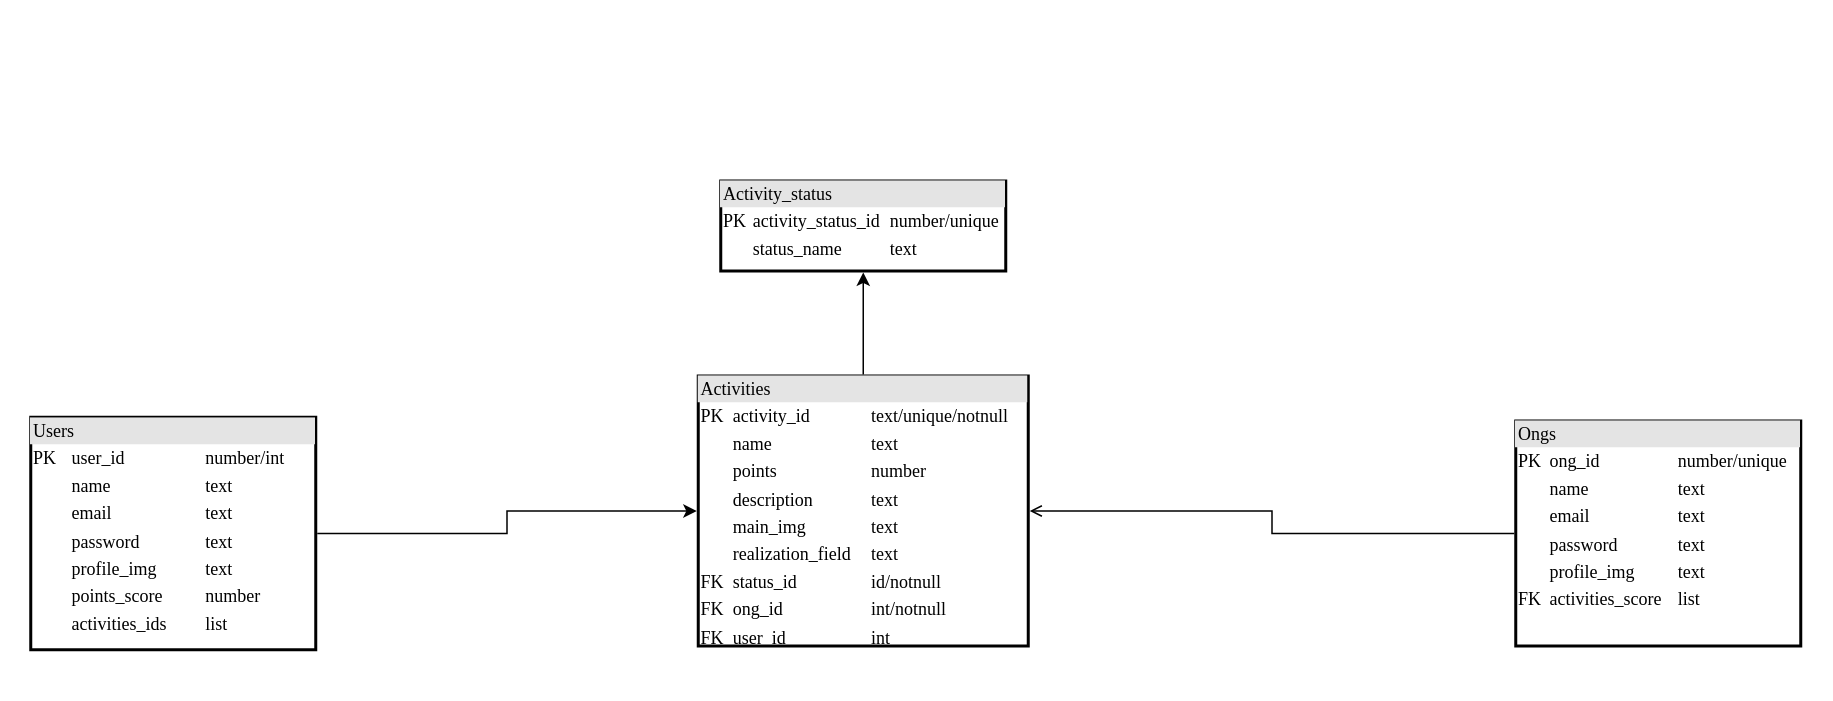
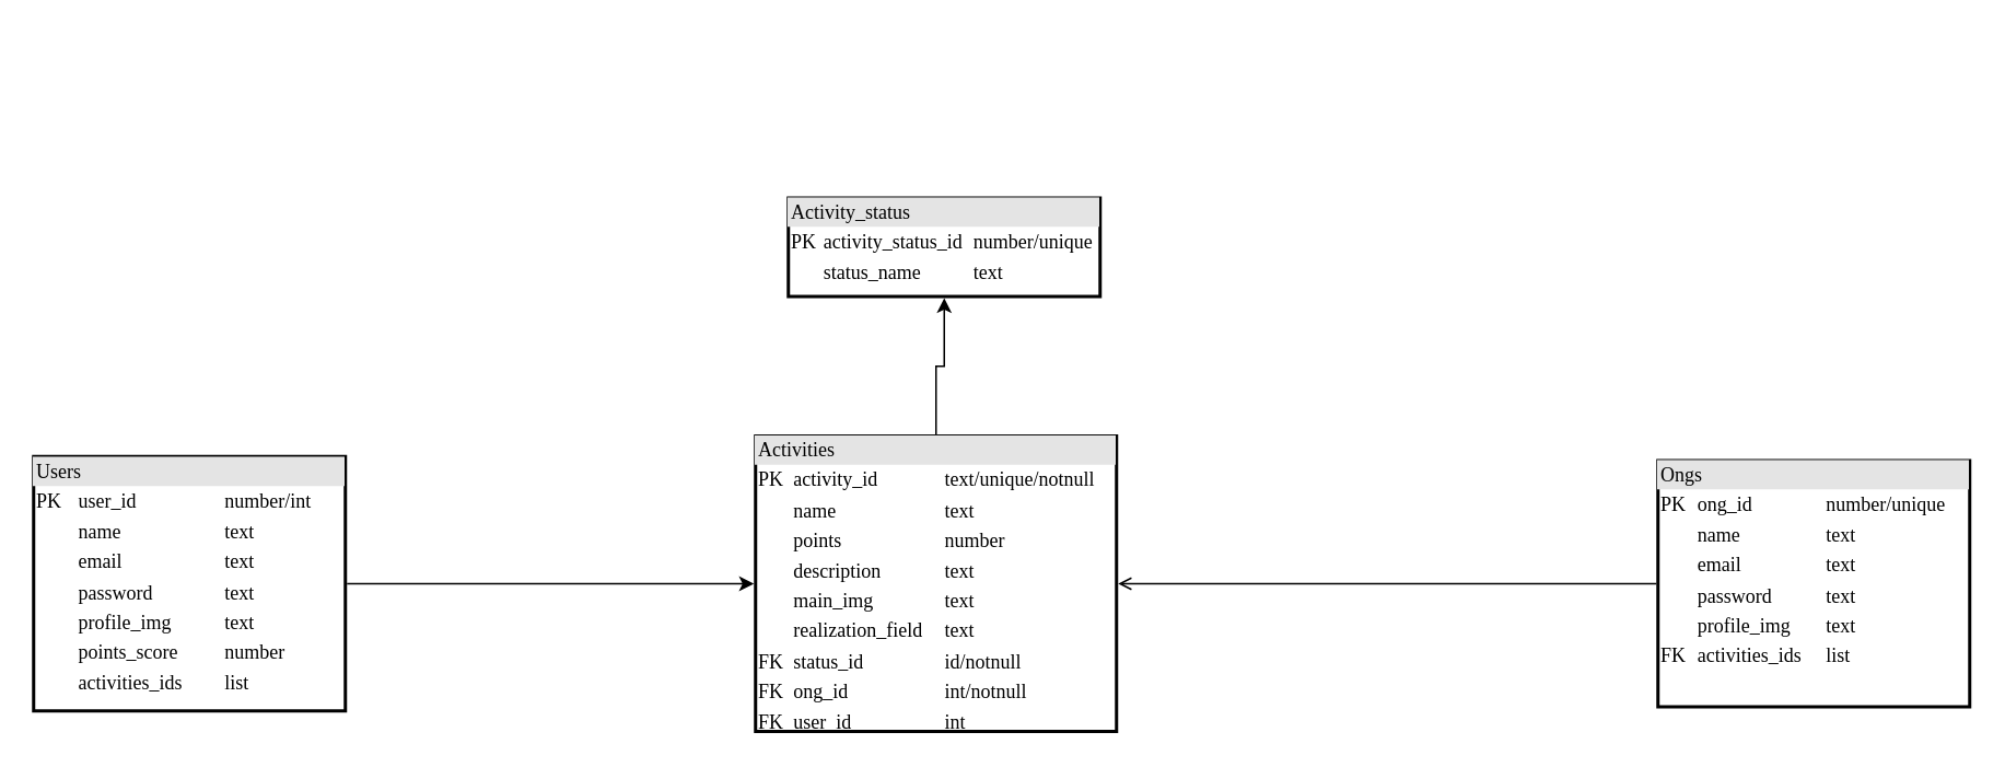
  <mxCell id="0" />
  <mxCell id="1" parent="0" />
  <mxCell id="2" style="edgeStyle=orthogonalEdgeStyle;html=1;dashed=1;labelBackgroundColor=none;startArrow=ERmandOne;endArrow=ERoneToMany;fontFamily=Verdana;fontSize=12;align=left;entryX=0;entryY=0.5;" parent="1" edge="1"><mxGeometry relative="1" as="geometry"><Array as="points"><mxPoint x="470" y="115" /><mxPoint x="590" y="115" /><mxPoint x="590" y="180" /></Array><mxPoint x="470" y="85" as="sourcePoint" /></mxGeometry></mxCell>
  <mxCell id="3" style="edgeStyle=orthogonalEdgeStyle;html=1;dashed=1;labelBackgroundColor=none;startArrow=ERmandOne;endArrow=ERoneToMany;fontFamily=Verdana;fontSize=12;align=left;" parent="1" edge="1"><mxGeometry relative="1" as="geometry"><mxPoint x="520" y="20" as="sourcePoint" /></mxGeometry></mxCell>
  <mxCell id="4" style="edgeStyle=orthogonalEdgeStyle;html=1;labelBackgroundColor=none;startArrow=ERmandOne;endArrow=ERoneToMany;fontFamily=Verdana;fontSize=12;align=left;" parent="1" edge="1"><mxGeometry relative="1" as="geometry"><mxPoint x="80" y="395" as="sourcePoint" /></mxGeometry></mxCell>
  <mxCell id="5" style="edgeStyle=orthogonalEdgeStyle;html=1;entryX=0.5;entryY=0;labelBackgroundColor=none;startArrow=ERmandOne;endArrow=ERoneToMany;fontFamily=Verdana;fontSize=12;align=left;" parent="1" edge="1"><mxGeometry relative="1" as="geometry"><mxPoint x="80" y="265" as="targetPoint" /></mxGeometry></mxCell>
  <mxCell id="6" style="edgeStyle=orthogonalEdgeStyle;rounded=0;orthogonalLoop=1;jettySize=auto;html=1;entryX=1;entryY=0.5;entryDx=0;entryDy=0;endArrow=open;" parent="1" source="7" target="13" edge="1"><mxGeometry relative="1" as="geometry" /></mxCell>
- <mxCell id="7" value="&lt;div style=&quot;box-sizing: border-box ; width: 100% ; background: #e4e4e4 ; padding: 2px&quot;&gt;Ongs&lt;/div&gt;&lt;table style=&quot;width: 100% ; font-size: 1em&quot; cellpadding=&quot;2&quot; cellspacing=&quot;0&quot;&gt;&lt;tbody&gt;&lt;tr&gt;&lt;td&gt;PK&lt;/td&gt;&lt;td&gt;ong_id&lt;/td&gt;&lt;td&gt;number/unique&lt;/td&gt;&lt;/tr&gt;&lt;tr&gt;&lt;td&gt;&lt;br&gt;&lt;/td&gt;&lt;td&gt;name&lt;/td&gt;&lt;td&gt;text&lt;/td&gt;&lt;/tr&gt;&lt;tr&gt;&lt;td&gt;&lt;/td&gt;&lt;td&gt;email&lt;/td&gt;&lt;td&gt;text&lt;/td&gt;&lt;/tr&gt;&lt;tr&gt;&lt;td&gt;&lt;br&gt;&lt;/td&gt;&lt;td&gt;password&lt;br&gt;&lt;/td&gt;&lt;td&gt;text&lt;/td&gt;&lt;/tr&gt;&lt;tr&gt;&lt;td&gt;&lt;br&gt;&lt;/td&gt;&lt;td&gt;profile_img&lt;/td&gt;&lt;td&gt;text&lt;/td&gt;&lt;/tr&gt;&lt;tr&gt;&lt;td&gt;FK&lt;/td&gt;&lt;td&gt;activities_score&lt;/td&gt;&lt;td&gt;list&lt;/td&gt;&lt;/tr&gt;&lt;/tbody&gt;&lt;/table&gt;" style="verticalAlign=top;align=left;overflow=fill;html=1;rounded=0;shadow=0;comic=0;labelBackgroundColor=none;strokeWidth=2;fontFamily=Verdana;fontSize=12;perimeterSpacing=1;" parent="1" vertex="1"><mxGeometry x="1010" y="280" width="190" height="150" as="geometry" /></mxCell>
+ <mxCell id="7" value="&lt;div style=&quot;box-sizing: border-box ; width: 100% ; background: #e4e4e4 ; padding: 2px&quot;&gt;Ongs&lt;/div&gt;&lt;table style=&quot;width: 100% ; font-size: 1em&quot; cellpadding=&quot;2&quot; cellspacing=&quot;0&quot;&gt;&lt;tbody&gt;&lt;tr&gt;&lt;td&gt;PK&lt;/td&gt;&lt;td&gt;ong_id&lt;/td&gt;&lt;td&gt;number/unique&lt;/td&gt;&lt;/tr&gt;&lt;tr&gt;&lt;td&gt;&lt;br&gt;&lt;/td&gt;&lt;td&gt;name&lt;/td&gt;&lt;td&gt;text&lt;/td&gt;&lt;/tr&gt;&lt;tr&gt;&lt;td&gt;&lt;/td&gt;&lt;td&gt;email&lt;/td&gt;&lt;td&gt;text&lt;/td&gt;&lt;/tr&gt;&lt;tr&gt;&lt;td&gt;&lt;br&gt;&lt;/td&gt;&lt;td&gt;password&lt;br&gt;&lt;/td&gt;&lt;td&gt;text&lt;/td&gt;&lt;/tr&gt;&lt;tr&gt;&lt;td&gt;&lt;br&gt;&lt;/td&gt;&lt;td&gt;profile_img&lt;/td&gt;&lt;td&gt;text&lt;/td&gt;&lt;/tr&gt;&lt;tr&gt;&lt;td&gt;FK&lt;/td&gt;&lt;td&gt;activities_ids&lt;/td&gt;&lt;td&gt;list&lt;/td&gt;&lt;/tr&gt;&lt;/tbody&gt;&lt;/table&gt;" style="verticalAlign=top;align=left;overflow=fill;html=1;rounded=0;shadow=0;comic=0;labelBackgroundColor=none;strokeWidth=2;fontFamily=Verdana;fontSize=12;perimeterSpacing=1;" parent="1" vertex="1"><mxGeometry x="1010" y="280" width="190" height="150" as="geometry" /></mxCell>
  <mxCell id="8" style="edgeStyle=orthogonalEdgeStyle;html=1;entryX=0.5;entryY=0;dashed=1;labelBackgroundColor=none;startArrow=ERmandOne;endArrow=ERoneToMany;fontFamily=Verdana;fontSize=12;align=left;" parent="1" edge="1"><mxGeometry relative="1" as="geometry"><mxPoint x="800" y="305" as="sourcePoint" /></mxGeometry></mxCell>
  <mxCell id="9" style="edgeStyle=orthogonalEdgeStyle;rounded=0;orthogonalLoop=1;jettySize=auto;html=1;exitX=0.5;exitY=1;exitDx=0;exitDy=0;" parent="1" source="7" target="7" edge="1"><mxGeometry relative="1" as="geometry" /></mxCell>
  <mxCell id="10" style="edgeStyle=orthogonalEdgeStyle;rounded=0;orthogonalLoop=1;jettySize=auto;html=1;entryX=0;entryY=0.5;entryDx=0;entryDy=0;" parent="1" source="11" target="13" edge="1"><mxGeometry relative="1" as="geometry" /></mxCell>
  <mxCell id="11" value="&lt;div style=&quot;box-sizing: border-box ; width: 100% ; background: #e4e4e4 ; padding: 2px&quot;&gt;Users&lt;/div&gt;&lt;table style=&quot;width: 100% ; font-size: 1em&quot; cellpadding=&quot;2&quot; cellspacing=&quot;0&quot;&gt;&lt;tbody&gt;&lt;tr&gt;&lt;td&gt;PK&lt;/td&gt;&lt;td&gt;user_id&lt;/td&gt;&lt;td&gt;number/int&lt;/td&gt;&lt;/tr&gt;&lt;tr&gt;&lt;td&gt;&lt;br&gt;&lt;/td&gt;&lt;td&gt;name&lt;/td&gt;&lt;td&gt;text&lt;/td&gt;&lt;/tr&gt;&lt;tr&gt;&lt;td&gt;&lt;/td&gt;&lt;td&gt;email&lt;/td&gt;&lt;td&gt;text&lt;/td&gt;&lt;/tr&gt;&lt;tr&gt;&lt;td&gt;&lt;br&gt;&lt;/td&gt;&lt;td&gt;password&lt;br&gt;&lt;/td&gt;&lt;td&gt;text&lt;/td&gt;&lt;/tr&gt;&lt;tr&gt;&lt;td&gt;&lt;/td&gt;&lt;td&gt;profile_img&lt;/td&gt;&lt;td&gt;text&lt;/td&gt;&lt;/tr&gt;&lt;tr&gt;&lt;td&gt;&lt;br&gt;&lt;/td&gt;&lt;td&gt;points_score&lt;/td&gt;&lt;td&gt;number&lt;/td&gt;&lt;/tr&gt;&lt;tr&gt;&lt;td&gt;&lt;br&gt;&lt;/td&gt;&lt;td&gt;activities_ids&lt;/td&gt;&lt;td&gt;list&lt;/td&gt;&lt;/tr&gt;&lt;/tbody&gt;&lt;/table&gt;" style="verticalAlign=top;align=left;overflow=fill;html=1;rounded=0;shadow=0;comic=0;labelBackgroundColor=none;strokeWidth=2;fontFamily=Verdana;fontSize=12;perimeterSpacing=1;" parent="1" vertex="1"><mxGeometry x="20" y="277.5" width="190" height="155" as="geometry" /></mxCell>
  <mxCell id="12" style="edgeStyle=orthogonalEdgeStyle;rounded=0;orthogonalLoop=1;jettySize=auto;html=1;entryX=0.5;entryY=1;entryDx=0;entryDy=0;" parent="1" source="13" target="14" edge="1"><mxGeometry relative="1" as="geometry" /></mxCell>
- <mxCell id="13" value="&lt;div style=&quot;box-sizing: border-box ; width: 100% ; background: #e4e4e4 ; padding: 2px&quot;&gt;Activities&lt;/div&gt;&lt;table style=&quot;width: 100% ; font-size: 1em&quot; cellpadding=&quot;2&quot; cellspacing=&quot;0&quot;&gt;&lt;tbody&gt;&lt;tr&gt;&lt;td&gt;PK&lt;/td&gt;&lt;td&gt;activity_id&lt;/td&gt;&lt;td&gt;text/unique/notnull&lt;/td&gt;&lt;/tr&gt;&lt;tr&gt;&lt;td&gt;&lt;br&gt;&lt;/td&gt;&lt;td&gt;name&lt;/td&gt;&lt;td&gt;text&lt;/td&gt;&lt;/tr&gt;&lt;tr&gt;&lt;td&gt;&lt;br&gt;&lt;/td&gt;&lt;td&gt;points&lt;/td&gt;&lt;td&gt;number&lt;/td&gt;&lt;/tr&gt;&lt;tr&gt;&lt;td&gt;&lt;/td&gt;&lt;td&gt;description&lt;/td&gt;&lt;td&gt;text&lt;/td&gt;&lt;/tr&gt;&lt;tr&gt;&lt;td&gt;&lt;br&gt;&lt;/td&gt;&lt;td&gt;main_img&lt;/td&gt;&lt;td&gt;text&lt;/td&gt;&lt;/tr&gt;&lt;tr&gt;&lt;td&gt;&lt;br&gt;&lt;/td&gt;&lt;td&gt;realization_field&lt;/td&gt;&lt;td&gt;text&lt;/td&gt;&lt;/tr&gt;&lt;tr&gt;&lt;td&gt;FK&lt;/td&gt;&lt;td&gt;status_id&lt;/td&gt;&lt;td&gt;id/notnull&lt;/td&gt;&lt;/tr&gt;&lt;tr&gt;&lt;td&gt;FK&lt;/td&gt;&lt;td&gt;ong_id&lt;/td&gt;&lt;td&gt;int/notnull&lt;/td&gt;&lt;/tr&gt;&lt;tr&gt;&lt;td&gt;FK&lt;/td&gt;&lt;td&gt;user_id&lt;/td&gt;&lt;td&gt;int&lt;/td&gt;&lt;/tr&gt;&lt;/tbody&gt;&lt;/table&gt;" style="verticalAlign=top;align=left;overflow=fill;html=1;rounded=0;shadow=0;comic=0;labelBackgroundColor=none;strokeWidth=2;fontFamily=Verdana;fontSize=12;perimeterSpacing=1;" parent="1" vertex="1"><mxGeometry x="465" y="250" width="220" height="180" as="geometry" /></mxCell>
+ <mxCell id="13" value="&lt;div style=&quot;box-sizing: border-box ; width: 100% ; background: #e4e4e4 ; padding: 2px&quot;&gt;Activities&lt;/div&gt;&lt;table style=&quot;width: 100% ; font-size: 1em&quot; cellpadding=&quot;2&quot; cellspacing=&quot;0&quot;&gt;&lt;tbody&gt;&lt;tr&gt;&lt;td&gt;PK&lt;/td&gt;&lt;td&gt;activity_id&lt;/td&gt;&lt;td&gt;text/unique/notnull&lt;/td&gt;&lt;/tr&gt;&lt;tr&gt;&lt;td&gt;&lt;br&gt;&lt;/td&gt;&lt;td&gt;name&lt;/td&gt;&lt;td&gt;text&lt;/td&gt;&lt;/tr&gt;&lt;tr&gt;&lt;td&gt;&lt;br&gt;&lt;/td&gt;&lt;td&gt;points&lt;/td&gt;&lt;td&gt;number&lt;/td&gt;&lt;/tr&gt;&lt;tr&gt;&lt;td&gt;&lt;/td&gt;&lt;td&gt;description&lt;/td&gt;&lt;td&gt;text&lt;/td&gt;&lt;/tr&gt;&lt;tr&gt;&lt;td&gt;&lt;br&gt;&lt;/td&gt;&lt;td&gt;main_img&lt;/td&gt;&lt;td&gt;text&lt;/td&gt;&lt;/tr&gt;&lt;tr&gt;&lt;td&gt;&lt;br&gt;&lt;/td&gt;&lt;td&gt;realization_field&lt;/td&gt;&lt;td&gt;text&lt;/td&gt;&lt;/tr&gt;&lt;tr&gt;&lt;td&gt;FK&lt;/td&gt;&lt;td&gt;status_id&lt;/td&gt;&lt;td&gt;id/notnull&lt;/td&gt;&lt;/tr&gt;&lt;tr&gt;&lt;td&gt;FK&lt;/td&gt;&lt;td&gt;ong_id&lt;/td&gt;&lt;td&gt;int/notnull&lt;/td&gt;&lt;/tr&gt;&lt;tr&gt;&lt;td&gt;FK&lt;/td&gt;&lt;td&gt;user_id&lt;/td&gt;&lt;td&gt;int&lt;/td&gt;&lt;/tr&gt;&lt;/tbody&gt;&lt;/table&gt;" style="verticalAlign=top;align=left;overflow=fill;html=1;rounded=0;shadow=0;comic=0;labelBackgroundColor=none;strokeWidth=2;fontFamily=Verdana;fontSize=12;perimeterSpacing=1;" parent="1" vertex="1"><mxGeometry x="460" y="265" width="220" height="180" as="geometry" /></mxCell>
  <mxCell id="14" value="&lt;div style=&quot;box-sizing: border-box ; width: 100% ; background: #e4e4e4 ; padding: 2px&quot;&gt;Activity_status&lt;/div&gt;&lt;table style=&quot;width: 100% ; font-size: 1em&quot; cellpadding=&quot;2&quot; cellspacing=&quot;0&quot;&gt;&lt;tbody&gt;&lt;tr&gt;&lt;td&gt;PK&lt;/td&gt;&lt;td&gt;activity_status_id&lt;/td&gt;&lt;td&gt;number/unique&lt;/td&gt;&lt;/tr&gt;&lt;tr&gt;&lt;td&gt;&lt;br&gt;&lt;/td&gt;&lt;td&gt;status_name&lt;/td&gt;&lt;td&gt;text&lt;/td&gt;&lt;/tr&gt;&lt;tr&gt;&lt;td&gt;&lt;br&gt;&lt;/td&gt;&lt;td&gt;&lt;/td&gt;&lt;td&gt;&lt;br&gt;&lt;/td&gt;&lt;/tr&gt;&lt;/tbody&gt;&lt;/table&gt;" style="verticalAlign=top;align=left;overflow=fill;html=1;rounded=0;shadow=0;comic=0;labelBackgroundColor=none;strokeWidth=2;fontFamily=Verdana;fontSize=12;perimeterSpacing=1;" parent="1" vertex="1"><mxGeometry x="480" y="120" width="190" height="60" as="geometry" /></mxCell>
